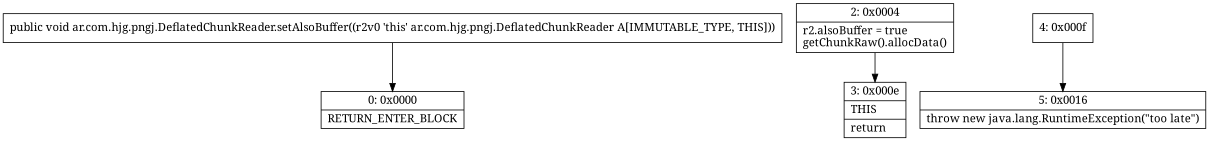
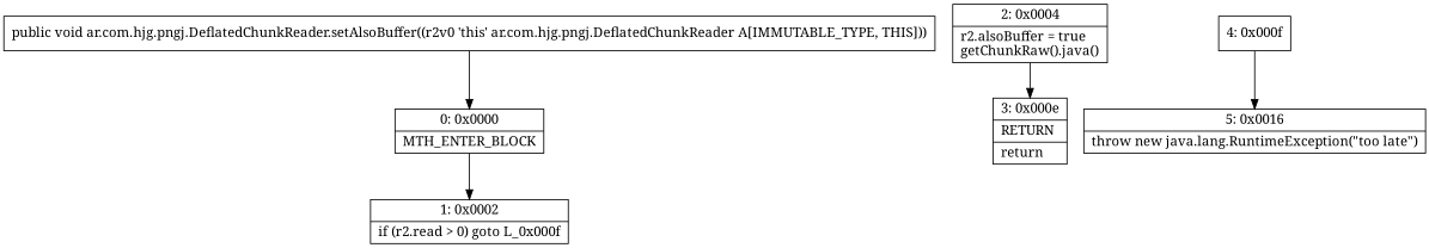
  digraph {
    fontname="Noto Serif"
    node [fontname="Noto Serif" shape=record]
    edge [fontname="Noto Serif"]
-   n1 [label="{0\:\ 0x0000|RETURN_ENTER_BLOCK\l}"]
-   n3 [label="{2\:\ 0x0004|r2.alsoBuffer = true\lgetChunkRaw().allocData()\l}"]
-   n4 [label="{3\:\ 0x000e|THIS\l|return\l}"]
+   n1 [label="{0\:\ 0x0000|MTH_ENTER_BLOCK\l}"]
+   n2 [label="{1\:\ 0x0002|if (r2.read \> 0) goto L_0x000f\l}"]
+   n3 [label="{2\:\ 0x0004|r2.alsoBuffer = true\lgetChunkRaw().java()\l}"]
+   n4 [label="{3\:\ 0x000e|RETURN\l|return\l}"]
    n5 [label="{4\:\ 0x000f}"]
    n6 [label="{5\:\ 0x0016|throw new java.lang.RuntimeException(\"too late\")\l}"]
    n7 [label="{public void ar.com.hjg.pngj.DeflatedChunkReader.setAlsoBuffer((r2v0 'this' ar.com.hjg.pngj.DeflatedChunkReader A[IMMUTABLE_TYPE, THIS])) }"]
+   n1 -> n2
    n3 -> n4
    n5 -> n6
    n7 -> n1
  }
